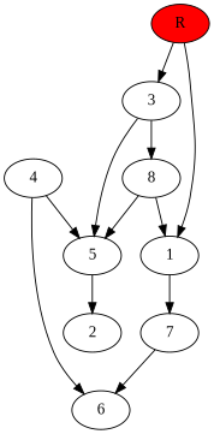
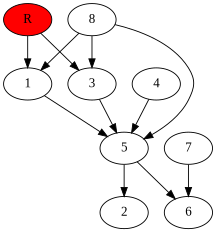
  digraph {
    fontname="Liberation Serif"
    node [fontname="Liberation Serif"]
    edge [fontname="Liberation Serif"]
    1
    5
    2
    6
    3
    4
    7
    8
    R [fillcolor="#ff0000" style=filled]
-   1 -> 7
+   1 -> 5
    5 -> 2
-   4 -> 6
+   5 -> 6
    3 -> 5
    4 -> 5
    7 -> 6
    8 -> 1
    8 -> 5
-   3 -> 8
+   8 -> 3
    R -> 1
    R -> 3
  }
